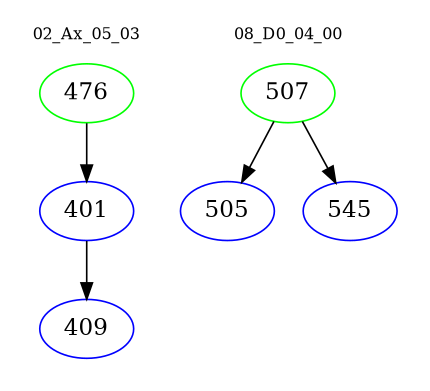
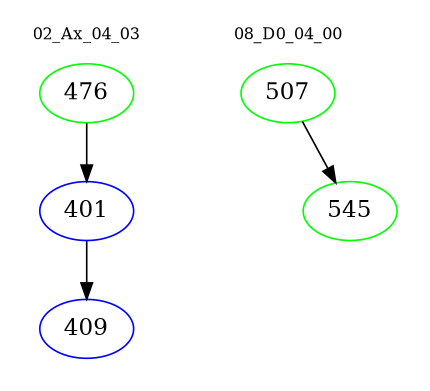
  digraph {
    node [color=blue]
    edge [color=black]
    n1 [color=green label=476]
    n2 [label=401]
    n3 [label=409]
    n4 [color=green label=507]
-   n5 [label=505]
-   n6 [label=545]
+   n6 [color=green label=545]
    subgraph cluster_1 {
      color=white
      fontsize=10
-     label="02_Ax_05_03"
+     label="02_Ax_04_03"
      n1
      n2
      n3
    }
    subgraph cluster_2 {
      color=white
      fontsize=10
      label="08_D0_04_00"
      n4
-     n5
      n6
    }
    n1 -> n2
    n2 -> n3
-   n4 -> n5
    n4 -> n6
  }
